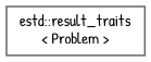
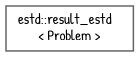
  digraph {
    rankdir=LR
    fontname="Patrick Hand"
-   n1 [color=grey40 fillcolor=white fontname="Patrick Hand" fontsize=10 height=0.2 label="estd::result_traits\l\< Problem \>" shape=box style=filled width=0.4]
+   n1 [color=grey40 fillcolor=white fontname="Patrick Hand" fontsize=10 height=0.2 label="estd::result_estd\l\< Problem \>" shape=box style=filled width=0.4]
  }
